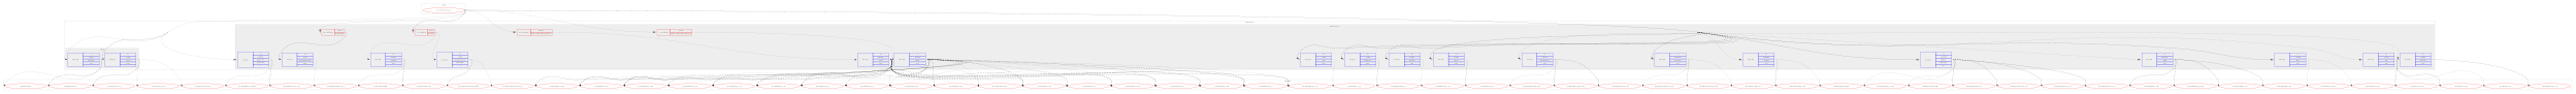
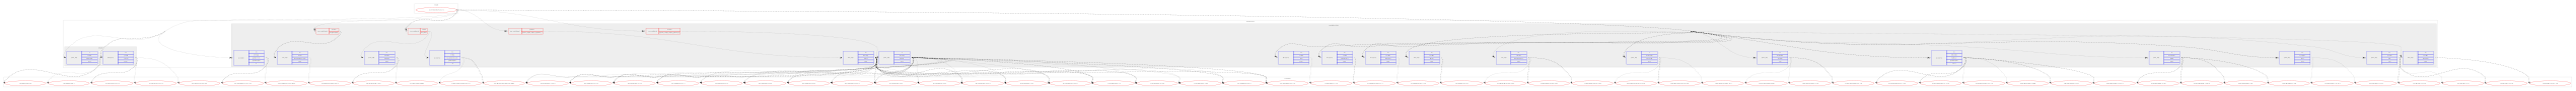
  digraph {
    compound=true
    concentrate=true
    fontname="Liberation Sans"
    fontsize=10
    newrank=true
    rankdir=TB
    ranksep=1.5
    node [color=red fontname="Liberation Sans" fontsize=10]
    edge [arrowhead=vee fontname="Liberation Sans" headport=w style=dotted tailport=e weight=100]
    n1 [label="x11-terms/kitty-9.13.1-r1" width=4]
    n2 [color=blue label=<<TABLE BORDER="0" CELLBORDER="1" CELLSPACING="0" CELLPADDING="4" WIDTH="220"><TR><TD ROWSPAN="6" CELLPADDING="30">pack_dep</TD></TR><TR><TD WIDTH="110">no</TD></TR><TR><TD>sys-libs</TD></TR><TR><TD>ncurses</TD></TR><TR><TD>none</TD></TR><TR><TD></TD></TR></TABLE>> shape=none]
    n3 [color=blue label=<<TABLE BORDER="0" CELLBORDER="1" CELLSPACING="0" CELLPADDING="4" WIDTH="220"><TR><TD ROWSPAN="6" CELLPADDING="30">pack_dep</TD></TR><TR><TD WIDTH="110">no</TD></TR><TR><TD>virtual</TD></TR><TR><TD>pkgconfig</TD></TR><TR><TD>none</TD></TR><TR><TD></TD></TR></TABLE>> shape=none]
    n4 [color=blue label=<<TABLE BORDER="0" CELLBORDER="1" CELLSPACING="0" CELLPADDING="4" WIDTH="220"><TR><TD ROWSPAN="6" CELLPADDING="30">pack_dep</TD></TR><TR><TD WIDTH="110">no</TD></TR><TR><TD>dev-lang</TD></TR><TR><TD>python-exec</TD></TR><TR><TD>greaterequal</TD></TR><TR><TD>2</TD></TR></TABLE>> shape=none]
    n5 [color=blue label=<<TABLE BORDER="0" CELLBORDER="1" CELLSPACING="0" CELLPADDING="4" WIDTH="220"><TR><TD ROWSPAN="6" CELLPADDING="30">pack_dep</TD></TR><TR><TD WIDTH="110">no</TD></TR><TR><TD>virtual</TD></TR><TR><TD>imagemagick-tools</TD></TR><TR><TD>none</TD></TR><TR><TD></TD></TR></TABLE>> shape=none]
    n6 [label=<<TABLE BORDER="0" CELLBORDER="1" CELLSPACING="0" CELLPADDING="4"><TR><TD ROWSPAN="3" CELLPADDING="10">use_conditional</TD></TR><TR><TD>positive</TD></TR><TR><TD>imagemagick</TD></TR></TABLE>> shape=none]
    n7 [color=blue label=<<TABLE BORDER="0" CELLBORDER="1" CELLSPACING="0" CELLPADDING="4" WIDTH="220"><TR><TD ROWSPAN="6" CELLPADDING="30">pack_dep</TD></TR><TR><TD WIDTH="110">no</TD></TR><TR><TD>dev-lang</TD></TR><TR><TD>python</TD></TR><TR><TD>none</TD></TR><TR><TD></TD></TR></TABLE>> shape=none]
    n8 [label=<<TABLE BORDER="0" CELLBORDER="1" CELLSPACING="0" CELLPADDING="4"><TR><TD ROWSPAN="3" CELLPADDING="10">use_conditional</TD></TR><TR><TD>positive</TD></TR><TR><TD>python_single_target_python3_6</TD></TR></TABLE>> shape=none]
    n9 [color=blue label=<<TABLE BORDER="0" CELLBORDER="1" CELLSPACING="0" CELLPADDING="4" WIDTH="220"><TR><TD ROWSPAN="6" CELLPADDING="30">pack_dep</TD></TR><TR><TD WIDTH="110">no</TD></TR><TR><TD>dev-lang</TD></TR><TR><TD>python</TD></TR><TR><TD>none</TD></TR><TR><TD></TD></TR></TABLE>> shape=none]
    n10 [label=<<TABLE BORDER="0" CELLBORDER="1" CELLSPACING="0" CELLPADDING="4"><TR><TD ROWSPAN="3" CELLPADDING="10">use_conditional</TD></TR><TR><TD>positive</TD></TR><TR><TD>python_single_target_python3_7</TD></TR></TABLE>> shape=none]
    n11 [color=blue label=<<TABLE BORDER="0" CELLBORDER="1" CELLSPACING="0" CELLPADDING="4" WIDTH="220"><TR><TD ROWSPAN="6" CELLPADDING="30">pack_dep</TD></TR><TR><TD WIDTH="110">no</TD></TR><TR><TD>dev-libs</TD></TR><TR><TD>wayland</TD></TR><TR><TD>none</TD></TR><TR><TD></TD></TR></TABLE>> shape=none]
    n12 [color=blue label=<<TABLE BORDER="0" CELLBORDER="1" CELLSPACING="0" CELLPADDING="4" WIDTH="220"><TR><TD ROWSPAN="6" CELLPADDING="30">pack_dep</TD></TR><TR><TD WIDTH="110">no</TD></TR><TR><TD>dev-libs</TD></TR><TR><TD>wayland-protocols</TD></TR><TR><TD>greaterequal</TD></TR><TR><TD>1.17</TD></TR></TABLE>> shape=none]
    n13 [label=<<TABLE BORDER="0" CELLBORDER="1" CELLSPACING="0" CELLPADDING="4"><TR><TD ROWSPAN="3" CELLPADDING="10">use_conditional</TD></TR><TR><TD>positive</TD></TR><TR><TD>wayland</TD></TR></TABLE>> shape=none]
    n14 [color=blue label=<<TABLE BORDER="0" CELLBORDER="1" CELLSPACING="0" CELLPADDING="4" WIDTH="220"><TR><TD ROWSPAN="6" CELLPADDING="30">pack_dep</TD></TR><TR><TD WIDTH="110">no</TD></TR><TR><TD>media-libs</TD></TR><TR><TD>fontconfig</TD></TR><TR><TD>none</TD></TR><TR><TD></TD></TR></TABLE>> shape=none]
    n15 [color=blue label=<<TABLE BORDER="0" CELLBORDER="1" CELLSPACING="0" CELLPADDING="4" WIDTH="220"><TR><TD ROWSPAN="6" CELLPADDING="30">pack_dep</TD></TR><TR><TD WIDTH="110">no</TD></TR><TR><TD>media-libs</TD></TR><TR><TD>freetype</TD></TR><TR><TD>none</TD></TR><TR><TD></TD></TR></TABLE>> shape=none]
    n16 [color=blue label=<<TABLE BORDER="0" CELLBORDER="1" CELLSPACING="0" CELLPADDING="4" WIDTH="220"><TR><TD ROWSPAN="6" CELLPADDING="30">pack_dep</TD></TR><TR><TD WIDTH="110">no</TD></TR><TR><TD>media-libs</TD></TR><TR><TD>harfbuzz</TD></TR><TR><TD>greaterequal</TD></TR><TR><TD>1.5.0</TD></TR></TABLE>> shape=none]
    n17 [color=blue label=<<TABLE BORDER="0" CELLBORDER="1" CELLSPACING="0" CELLPADDING="4" WIDTH="220"><TR><TD ROWSPAN="6" CELLPADDING="30">pack_dep</TD></TR><TR><TD WIDTH="110">no</TD></TR><TR><TD>media-libs</TD></TR><TR><TD>libpng</TD></TR><TR><TD>none</TD></TR><TR><TD></TD></TR></TABLE>> shape=none]
    n18 [color=blue label=<<TABLE BORDER="0" CELLBORDER="1" CELLSPACING="0" CELLPADDING="4" WIDTH="220"><TR><TD ROWSPAN="6" CELLPADDING="30">pack_dep</TD></TR><TR><TD WIDTH="110">no</TD></TR><TR><TD>sys-apps</TD></TR><TR><TD>dbus</TD></TR><TR><TD>none</TD></TR><TR><TD></TD></TR></TABLE>> shape=none]
    n19 [color=blue label=<<TABLE BORDER="0" CELLBORDER="1" CELLSPACING="0" CELLPADDING="4" WIDTH="220"><TR><TD ROWSPAN="6" CELLPADDING="30">pack_dep</TD></TR><TR><TD WIDTH="110">no</TD></TR><TR><TD>sys-libs</TD></TR><TR><TD>zlib</TD></TR><TR><TD>none</TD></TR><TR><TD></TD></TR></TABLE>> shape=none]
    n20 [color=blue label=<<TABLE BORDER="0" CELLBORDER="1" CELLSPACING="0" CELLPADDING="4" WIDTH="220"><TR><TD ROWSPAN="6" CELLPADDING="30">pack_dep</TD></TR><TR><TD WIDTH="110">no</TD></TR><TR><TD>x11-libs</TD></TR><TR><TD>libXcursor</TD></TR><TR><TD>none</TD></TR><TR><TD></TD></TR></TABLE>> shape=none]
    n21 [color=blue label=<<TABLE BORDER="0" CELLBORDER="1" CELLSPACING="0" CELLPADDING="4" WIDTH="220"><TR><TD ROWSPAN="6" CELLPADDING="30">pack_dep</TD></TR><TR><TD WIDTH="110">no</TD></TR><TR><TD>x11-libs</TD></TR><TR><TD>libXi</TD></TR><TR><TD>none</TD></TR><TR><TD></TD></TR></TABLE>> shape=none]
    n22 [color=blue label=<<TABLE BORDER="0" CELLBORDER="1" CELLSPACING="0" CELLPADDING="4" WIDTH="220"><TR><TD ROWSPAN="6" CELLPADDING="30">pack_dep</TD></TR><TR><TD WIDTH="110">no</TD></TR><TR><TD>x11-libs</TD></TR><TR><TD>libXinerama</TD></TR><TR><TD>none</TD></TR><TR><TD></TD></TR></TABLE>> shape=none]
    n23 [color=blue label=<<TABLE BORDER="0" CELLBORDER="1" CELLSPACING="0" CELLPADDING="4" WIDTH="220"><TR><TD ROWSPAN="6" CELLPADDING="30">pack_dep</TD></TR><TR><TD WIDTH="110">no</TD></TR><TR><TD>x11-libs</TD></TR><TR><TD>libXrandr</TD></TR><TR><TD>none</TD></TR><TR><TD></TD></TR></TABLE>> shape=none]
    n24 [color=blue label=<<TABLE BORDER="0" CELLBORDER="1" CELLSPACING="0" CELLPADDING="4" WIDTH="220"><TR><TD ROWSPAN="6" CELLPADDING="30">pack_dep</TD></TR><TR><TD WIDTH="110">no</TD></TR><TR><TD>x11-libs</TD></TR><TR><TD>libxcb</TD></TR><TR><TD>none</TD></TR><TR><TD></TD></TR></TABLE>> shape=none]
    n25 [color=blue label=<<TABLE BORDER="0" CELLBORDER="1" CELLSPACING="0" CELLPADDING="4" WIDTH="220"><TR><TD ROWSPAN="6" CELLPADDING="30">pack_dep</TD></TR><TR><TD WIDTH="110">no</TD></TR><TR><TD>x11-libs</TD></TR><TR><TD>libxkbcommon</TD></TR><TR><TD>none</TD></TR><TR><TD></TD></TR></TABLE>> shape=none]
    n26 [label="sys-libs/ncurses-5.9-r101" width=4]
    n27 [label="sys-libs/ncurses-6.1-r2" width=4]
    n28 [label="sys-libs/ncurses-6.1-r3" width=4]
    n29 [label="virtual/pkgconfig-0-r1" width=4]
    n30 [label="virtual/pkgconfig-1" width=4]
    n31 [label="virtual/imagemagick-tools-0" width=4]
    n32 [label="dev-lang/python-2.7.15" width=4]
    n33 [label="dev-lang/python-2.7.16" width=4]
    n34 [label="dev-lang/python-3.4.5-r1" width=4]
    n35 [label="dev-lang/python-3.4.6-r1" width=4]
    n36 [label="dev-lang/python-3.9.8" width=4]
    n37 [label="dev-lang/python-3.4.8-r1" width=4]
    n38 [label="dev-lang/python-3.5.4-r1" width=4]
    n39 [label="dev-lang/python-3.5.5" width=4]
    n40 [label="dev-lang/python-3.5.5-r1" width=4]
    n41 [label="dev-lang/python-3.5.6" width=4]
    n42 [label="dev-lang/python-3.6.3-r1" width=4]
    n43 [label="dev-lang/python-3.6.4" width=4]
    n44 [label="dev-lang/python-3.6.5" width=4]
    n45 [label="dev-lang/python-3.6.5-r1" width=4]
    n46 [label="dev-lang/python-3.6.6" width=4]
    n47 [label="dev-lang/python-3.6.8" width=4]
    n48 [label="dev-lang/python-3.7.0" width=4]
    n49 [label="dev-lang/python-3.7.2" width=4]
    n50 [label="dev-libs/wayland-1.16.0" width=4]
    n51 [label="dev-libs/wayland-9999" width=4]
    n52 [label="dev-libs/wayland-protocols-1.17" width=4]
    n53 [label="dev-libs/wayland-protocols-9999" width=4]
    n54 [label="dev-lang/python-exec-2.4.6" width=4]
    n55 [label="dev-lang/python-exec-9999" width=4]
    n56 [label="media-libs/fontconfig-2.12.6" width=4]
    n57 [label="media-libs/fontconfig-2.13.0-r4" width=4]
    n58 [label="media-libs/fontconfig-2.13.1-r2" width=4]
    n59 [label="media-libs/freetype-2.9.1-r3" width=4]
+   n60 [label="media-libs/freetype-2.9.1-r4" width=4]
    n61 [label="media-libs/freetype-9999" width=4]
    n62 [label="media-libs/harfbuzz-2.0.2-r1" width=4]
    n63 [label="media-libs/harfbuzz-2.1.3-r1" width=4]
    n64 [label="media-libs/harfbuzz-2.2.0-r1" width=4]
    n65 [label="media-libs/harfbuzz-2.3.0-r1" width=4]
    n66 [label="media-libs/harfbuzz-2.3.1" width=4]
    n67 [label="media-libs/harfbuzz-9999" width=4]
    n68 [label="x11-libs/libXinerama-1.1.4" width=4]
    n69 [label="media-libs/libpng-1.2.59" width=4]
    n70 [label="media-libs/libpng-1.5.30" width=4]
    n71 [label="media-libs/libpng-1.6.35-r1" width=4]
    n72 [label="media-libs/libpng-1.6.36" width=4]
    n73 [label="sys-apps/dbus-1.10.24" width=4]
    n74 [label="sys-apps/dbus-1.12.12-r1" width=4]
    n75 [label="sys-libs/zlib-1.2.11" width=4]
    n76 [label="sys-libs/zlib-1.2.11-r1" width=4]
    n77 [label="sys-libs/zlib-1.2.11-r2" width=4]
    n78 [label="x11-libs/libXcursor-1.1.15" width=4]
    n79 [label="x11-libs/libXi-1.7.9-r1" width=4]
    n80 [label="x11-libs/libXrandr-1.5.1-r1" width=4]
    n81 [label="x11-libs/libxcb-1.13.1" width=4]
    n82 [label="x11-libs/libxkbcommon-0.8.2" width=4]
    n83 [label="x11-libs/libxkbcommon-0.8.3" width=4]
    n84 [label="x11-libs/libxkbcommon-0.8.4" width=4]
    subgraph cluster_1 {
      color=gray
      label=<<i>ebuild</i>>
      rank=same
      n1
    }
    subgraph cluster_2 {
      color=gray
      label=<<i>dependencies</i>>
      subgraph cluster_3 {
        color=gray
        fillcolor="#eeeeee"
        label=<<i>compile</i>>
        style=filled
        subgraph sub_4 {
          color=gray
          fillcolor="#eeeeee"
          label=<<i>compile</i>>
          style=filled
          n2
        }
        subgraph sub_5 {
          color=gray
          fillcolor="#eeeeee"
          label=<<i>compile</i>>
          style=filled
          n3
        }
      }
      subgraph cluster_6 {
        color=gray
        fillcolor="#eeeeee"
        label=<<i>compile and run</i>>
        style=filled
        subgraph sub_7 {
          color=gray
          fillcolor="#eeeeee"
          label=<<i>compile and run</i>>
          style=filled
          n4
        }
        subgraph sub_8 {
          color=gray
          fillcolor="#eeeeee"
          label=<<i>compile and run</i>>
          style=filled
          n6
          subgraph sub_9 {
            color=gray
            fillcolor="#eeeeee"
            label=<<i>compile and run</i>>
            style=filled
            n5
          }
        }
        subgraph sub_10 {
          color=gray
          fillcolor="#eeeeee"
          label=<<i>compile and run</i>>
          style=filled
          n8
          subgraph sub_11 {
            color=gray
            fillcolor="#eeeeee"
            label=<<i>compile and run</i>>
            style=filled
            n7
          }
        }
        subgraph sub_12 {
          color=gray
          fillcolor="#eeeeee"
          label=<<i>compile and run</i>>
          style=filled
          n10
          subgraph sub_13 {
            color=gray
            fillcolor="#eeeeee"
            label=<<i>compile and run</i>>
            style=filled
            n9
          }
        }
        subgraph sub_14 {
          color=gray
          fillcolor="#eeeeee"
          label=<<i>compile and run</i>>
          style=filled
          n13
          subgraph sub_15 {
            color=gray
            fillcolor="#eeeeee"
            label=<<i>compile and run</i>>
            style=filled
            n11
          }
          subgraph sub_16 {
            color=gray
            fillcolor="#eeeeee"
            label=<<i>compile and run</i>>
            style=filled
            n12
          }
        }
        subgraph sub_17 {
          color=gray
          fillcolor="#eeeeee"
          label=<<i>compile and run</i>>
          style=filled
          n14
        }
        subgraph sub_18 {
          color=gray
          fillcolor="#eeeeee"
          label=<<i>compile and run</i>>
          style=filled
          n15
        }
        subgraph sub_19 {
          color=gray
          fillcolor="#eeeeee"
          label=<<i>compile and run</i>>
          style=filled
          n16
        }
        subgraph sub_20 {
          color=gray
          fillcolor="#eeeeee"
          label=<<i>compile and run</i>>
          style=filled
          n17
        }
        subgraph sub_21 {
          color=gray
          fillcolor="#eeeeee"
          label=<<i>compile and run</i>>
          style=filled
          n18
        }
        subgraph sub_22 {
          color=gray
          fillcolor="#eeeeee"
          label=<<i>compile and run</i>>
          style=filled
          n19
        }
        subgraph sub_23 {
          color=gray
          fillcolor="#eeeeee"
          label=<<i>compile and run</i>>
          style=filled
          n20
        }
        subgraph sub_24 {
          color=gray
          fillcolor="#eeeeee"
          label=<<i>compile and run</i>>
          style=filled
          n21
        }
        subgraph sub_25 {
          color=gray
          fillcolor="#eeeeee"
          label=<<i>compile and run</i>>
          style=filled
          n22
        }
        subgraph sub_26 {
          color=gray
          fillcolor="#eeeeee"
          label=<<i>compile and run</i>>
          style=filled
          n23
        }
        subgraph sub_27 {
          color=gray
          fillcolor="#eeeeee"
          label=<<i>compile and run</i>>
          style=filled
          n24
        }
        subgraph sub_28 {
          color=gray
          fillcolor="#eeeeee"
          label=<<i>compile and run</i>>
          style=filled
          n25
        }
      }
      subgraph cluster_29 {
        color=gray
        fillcolor="#eeeeee"
        label=<<i>run</i>>
        style=filled
      }
    }
    subgraph cluster_30 {
      color=gray
      label=<<i>candidates</i>>
      rank=same
      subgraph sub_31 {
        color=black
        label=<<i>candidates</i>>
        nodesep=1
        rank=same
        n26
        n27
        n28
      }
      subgraph sub_32 {
        color=black
        label=<<i>candidates</i>>
        nodesep=1
        rank=same
        n29
        n30
      }
      subgraph sub_33 {
        color=black
        label=<<i>candidates</i>>
        nodesep=1
        rank=same
        n31
      }
      subgraph sub_34 {
        color=black
        label=<<i>candidates</i>>
        nodesep=1
        rank=same
        n32
        n33
        n34
        n35
        n36
        n37
        n38
        n39
        n40
        n41
        n42
        n43
        n44
        n45
        n46
        n47
        n48
        n49
      }
      subgraph sub_35 {
        color=black
        label=<<i>candidates</i>>
        nodesep=1
        rank=same
        n32
        n33
        n34
        n35
        n36
        n37
        n38
        n39
        n40
        n41
        n42
        n43
        n44
        n45
        n46
        n47
        n48
        n49
      }
      subgraph sub_36 {
        color=black
        label=<<i>candidates</i>>
        nodesep=1
        rank=same
        n50
        n51
      }
      subgraph sub_37 {
        color=black
        label=<<i>candidates</i>>
        nodesep=1
        rank=same
        n52
        n53
      }
      subgraph sub_38 {
        color=black
        label=<<i>candidates</i>>
        nodesep=1
        rank=same
        n54
        n55
      }
      subgraph sub_39 {
        color=black
        label=<<i>candidates</i>>
        nodesep=1
        rank=same
        n56
        n57
        n58
      }
      subgraph sub_40 {
        color=black
        label=<<i>candidates</i>>
        nodesep=1
        rank=same
        n59
+       n60
        n61
      }
      subgraph sub_41 {
        color=black
        label=<<i>candidates</i>>
        nodesep=1
        rank=same
        n62
        n63
        n64
        n65
        n66
        n67
      }
      subgraph sub_42 {
        color=black
        label=<<i>candidates</i>>
        nodesep=1
        rank=same
        n68
      }
      subgraph sub_43 {
        color=black
        label=<<i>candidates</i>>
        nodesep=1
        rank=same
        n69
        n70
        n71
        n72
      }
      subgraph sub_44 {
        color=black
        label=<<i>candidates</i>>
        nodesep=1
        rank=same
        n73
        n74
      }
      subgraph sub_45 {
        color=black
        label=<<i>candidates</i>>
        nodesep=1
        rank=same
        n75
        n76
        n77
      }
      subgraph sub_46 {
        color=black
        label=<<i>candidates</i>>
        nodesep=1
        rank=same
        n78
      }
      subgraph sub_47 {
        color=black
        label=<<i>candidates</i>>
        nodesep=1
        rank=same
        n79
      }
      subgraph sub_48 {
        color=black
        label=<<i>candidates</i>>
        nodesep=1
        rank=same
        n80
      }
      subgraph sub_49 {
        color=black
        label=<<i>candidates</i>>
        nodesep=1
        rank=same
        n81
      }
      subgraph sub_50 {
        color=black
        label=<<i>candidates</i>>
        nodesep=1
        rank=same
        n82
        n83
        n84
      }
    }
    n1 -> n2 [style=dashed weight=20]
    n1 -> n3 [weight=20]
    n1 -> n4 [arrowhead=odotvee weight=20]
    n1 -> n6 [arrowhead=odotvee weight=20]
    n1 -> n8 [arrowhead=odotvee weight=20]
    n1 -> n10 [arrowhead=odotvee weight=20]
    n1 -> n13 [arrowhead=odotvee style=dashed weight=20]
    n1 -> n14 [arrowhead=odotvee style=dashed weight=20]
    n1 -> n15 [arrowhead=odotvee weight=20]
    n1 -> n16 [arrowhead=odotvee style=dashed weight=20]
    n1 -> n17 [arrowhead=odotvee weight=20]
    n1 -> n18 [arrowhead=odotvee style=dashed weight=20]
    n1 -> n19 [arrowhead=odotvee weight=20]
    n1 -> n20 [arrowhead=odotvee weight=20]
    n1 -> n21 [arrowhead=odotvee style=dashed weight=20]
    n1 -> n22 [arrowhead=odotvee style=dashed weight=20]
    n1 -> n23 [arrowhead=odotvee style=dashed weight=20]
    n1 -> n24 [arrowhead=odotvee style=dashed weight=20]
    n1 -> n25 [arrowhead=odotvee weight=20]
    n2 -> n26
    n2 -> n27
    n2 -> n28 [style=dashed]
    n3 -> n29 [style=dashed]
    n3 -> n30
    n4 -> n54 [style=dashed]
    n4 -> n55
    n5 -> n31
    n6 -> n5 [style=dashed weight=20]
    n7 -> n32
    n7 -> n33 [style=dashed]
    n7 -> n34
    n7 -> n35 [style=dashed]
    n7 -> n36 [style=dashed]
    n7 -> n37
    n7 -> n38
    n7 -> n39 [style=dashed]
    n7 -> n40
    n7 -> n41
    n7 -> n42
    n7 -> n43
    n7 -> n44 [style=dashed]
    n7 -> n45
    n7 -> n46 [style=dashed]
    n7 -> n47
    n7 -> n48
    n7 -> n49
    n8 -> n7 [weight=20]
    n9 -> n32 [style=dashed]
    n9 -> n33
    n9 -> n34
    n9 -> n35 [style=dashed]
    n9 -> n36
    n9 -> n37
    n9 -> n38 [style=dashed]
    n9 -> n39 [style=dashed]
    n9 -> n40 [style=dashed]
    n9 -> n41 [style=dashed]
    n9 -> n42 [style=dashed]
    n9 -> n43
    n9 -> n44 [style=dashed]
    n9 -> n45
    n9 -> n46
    n9 -> n47
    n9 -> n48
    n9 -> n49 [style=dashed]
    n10 -> n9 [weight=20]
    n11 -> n50 [style=dashed]
    n11 -> n51
    n12 -> n52
    n12 -> n53 [style=dashed]
    n13 -> n11 [weight=20]
    n13 -> n12 [weight=20]
    n14 -> n56
    n14 -> n57 [style=dashed]
    n14 -> n58
    n15 -> n59 [style=dashed]
+   n15 -> n60
    n15 -> n61
    n16 -> n62
    n16 -> n63 [style=dashed]
    n16 -> n64 [style=dashed]
    n16 -> n65 [style=dashed]
    n16 -> n66 [style=dashed]
    n16 -> n67
    n17 -> n69 [style=dashed]
    n17 -> n70 [style=dashed]
    n17 -> n71 [style=dashed]
    n17 -> n72 [style=dashed]
    n18 -> n73
    n18 -> n74
    n19 -> n75
    n19 -> n76 [style=dashed]
    n19 -> n77 [style=dashed]
    n20 -> n78 [style=dashed]
    n21 -> n79
    n22 -> n68 [style=dashed]
    n23 -> n80
    n24 -> n81 [style=dashed]
    n25 -> n82 [style=dashed]
    n25 -> n83
    n25 -> n84 [style=dashed]
  }
